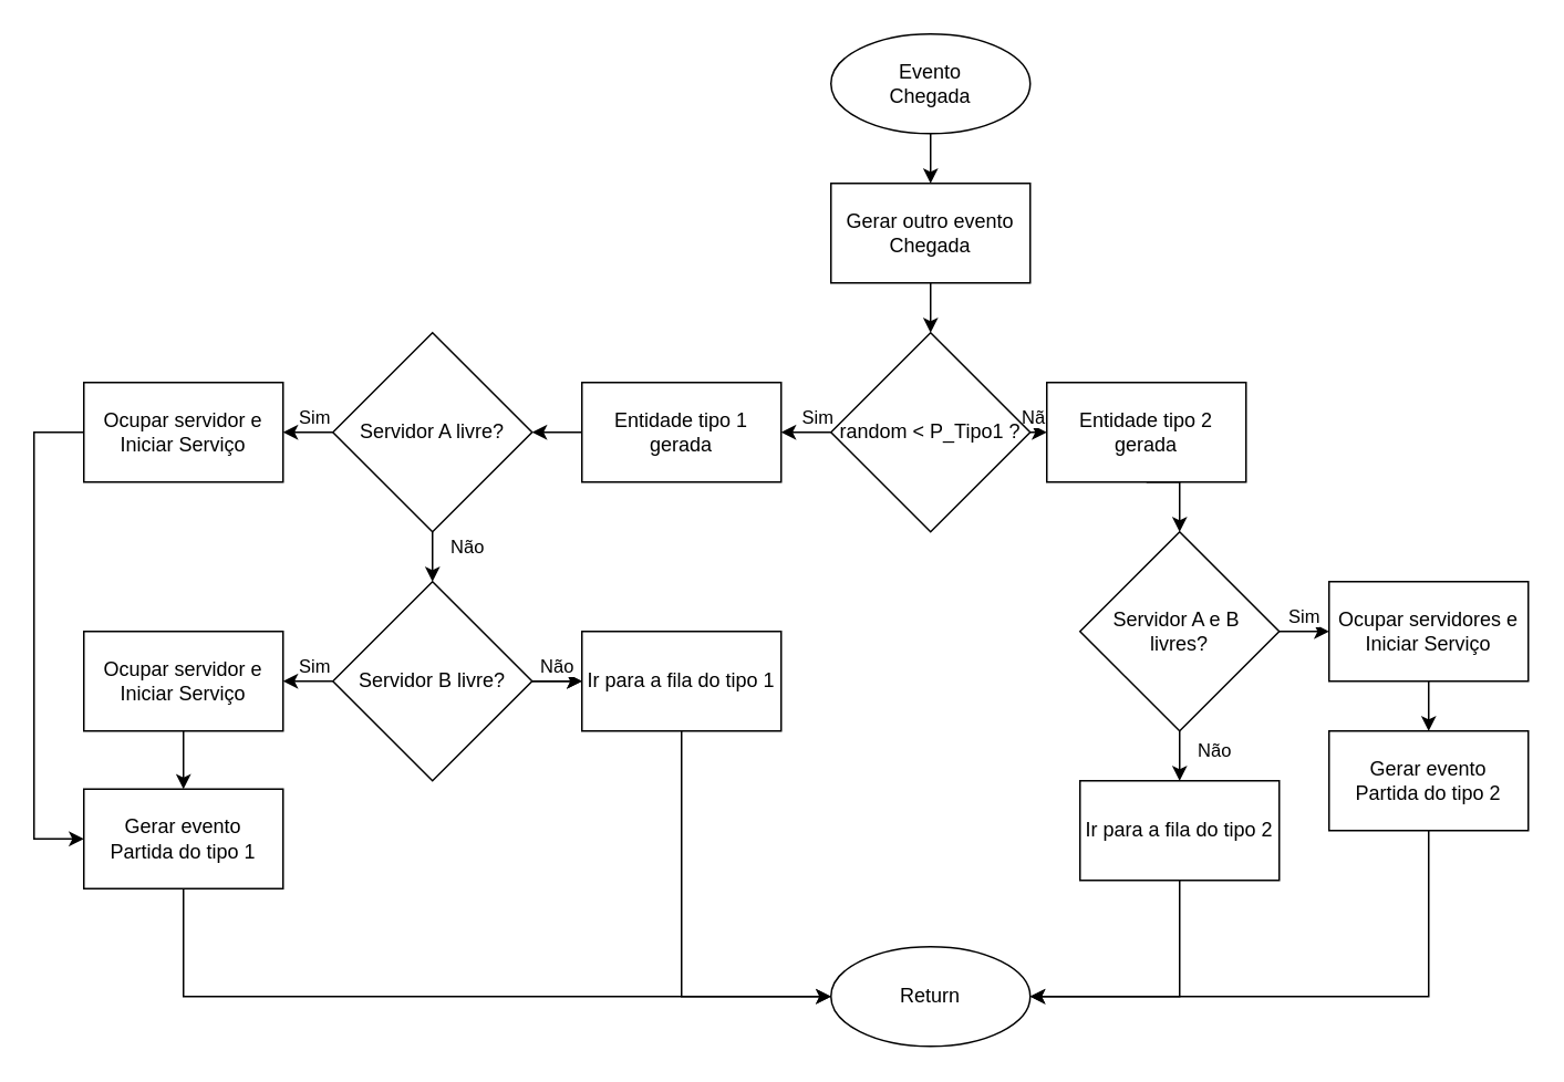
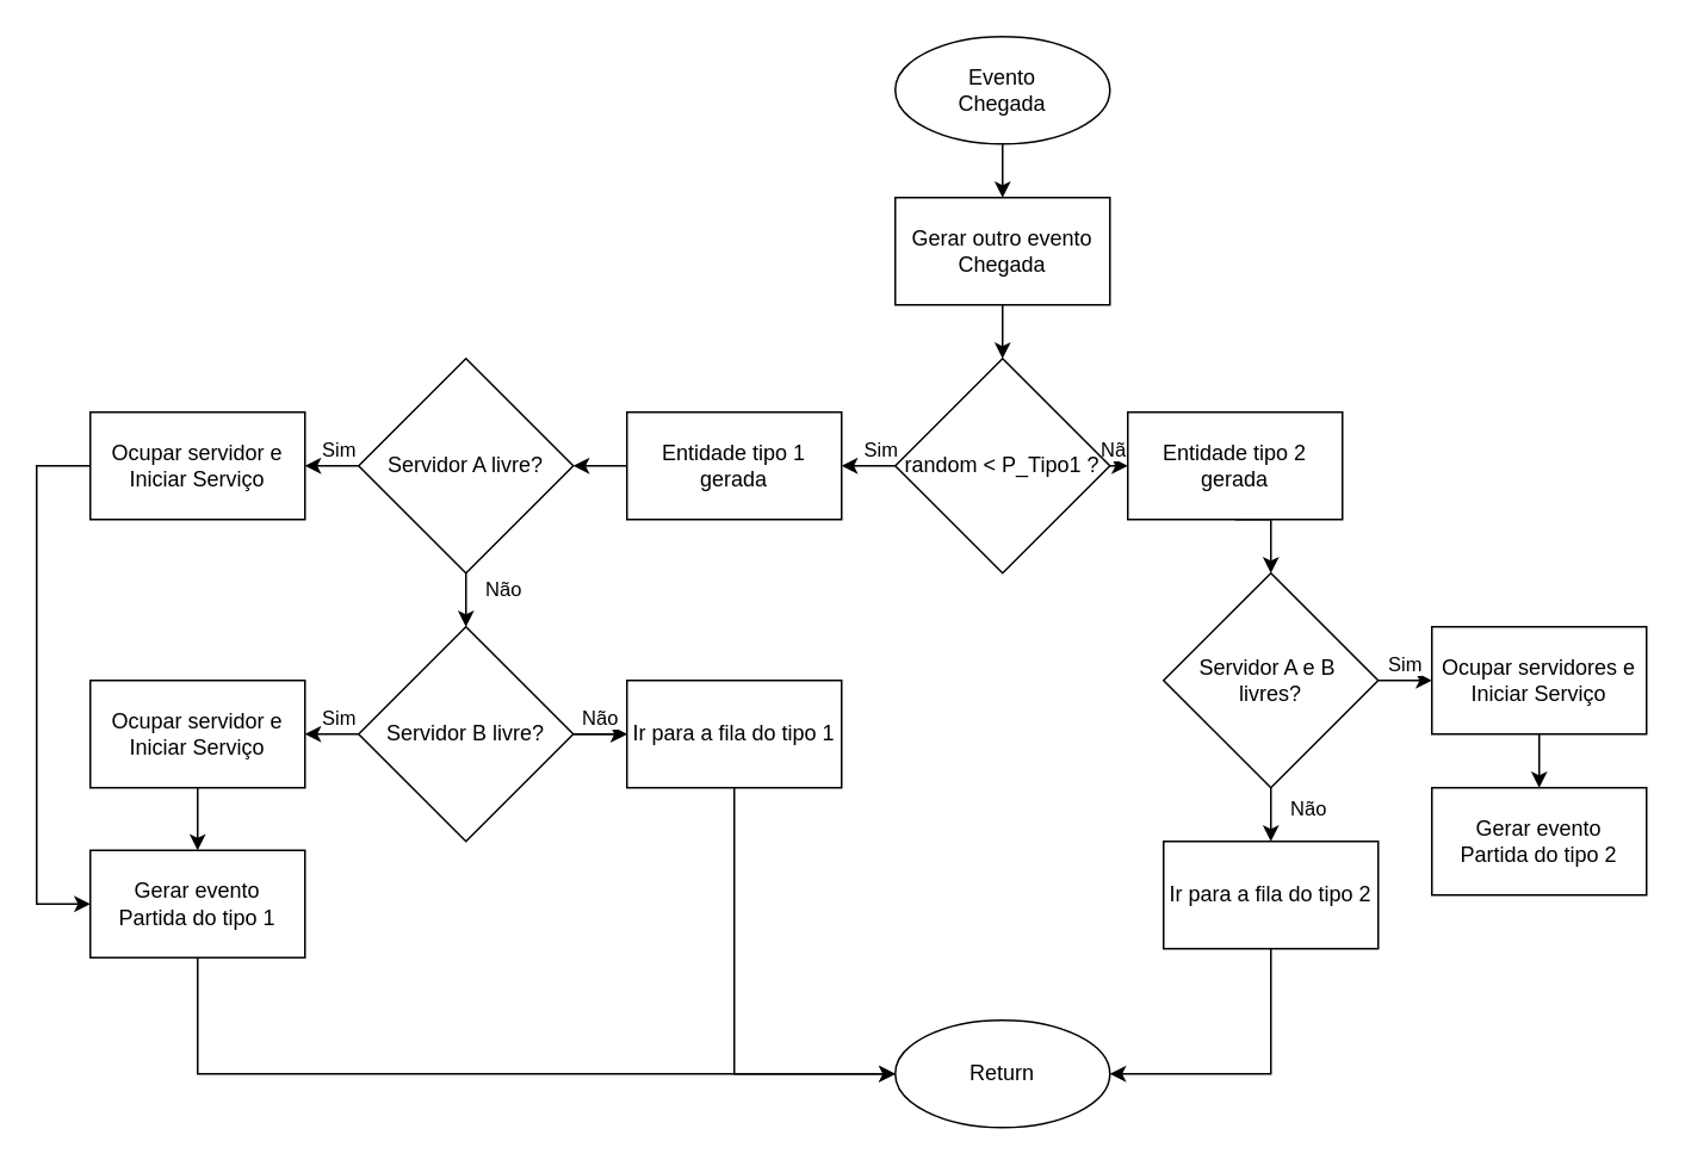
  <mxCell id="0" />
  <mxCell id="1" parent="0" />
  <mxCell id="2" style="edgeStyle=orthogonalEdgeStyle;rounded=0;orthogonalLoop=1;jettySize=auto;html=1;exitX=0.5;exitY=1;exitDx=0;exitDy=0;entryX=0.5;entryY=0;entryDx=0;entryDy=0;" edge="1" parent="1" source="3" target="5"><mxGeometry relative="1" as="geometry" /></mxCell>
  <mxCell id="3" value="Evento&lt;br&gt;Chegada" style="ellipse;whiteSpace=wrap;html=1;" vertex="1" parent="1"><mxGeometry x="500" y="20" width="120" height="60" as="geometry" /></mxCell>
  <mxCell id="4" style="edgeStyle=orthogonalEdgeStyle;rounded=0;orthogonalLoop=1;jettySize=auto;html=1;exitX=0.5;exitY=1;exitDx=0;exitDy=0;entryX=0.5;entryY=0;entryDx=0;entryDy=0;" edge="1" parent="1" source="5" target="10"><mxGeometry relative="1" as="geometry" /></mxCell>
  <mxCell id="5" value="Gerar outro evento Chegada" style="rounded=0;whiteSpace=wrap;html=1;" vertex="1" parent="1"><mxGeometry x="500" y="110" width="120" height="60" as="geometry" /></mxCell>
  <mxCell id="6" style="edgeStyle=orthogonalEdgeStyle;rounded=0;orthogonalLoop=1;jettySize=auto;html=1;exitX=1;exitY=0.5;exitDx=0;exitDy=0;entryX=0;entryY=0.5;entryDx=0;entryDy=0;" edge="1" parent="1" source="10" target="12"><mxGeometry relative="1" as="geometry" /></mxCell>
  <mxCell id="7" value="Não" style="edgeLabel;html=1;align=center;verticalAlign=middle;resizable=0;points=[];" vertex="1" connectable="0" parent="6"><mxGeometry x="-0.162" y="1" relative="1" as="geometry"><mxPoint y="-9" as="offset" /></mxGeometry></mxCell>
  <mxCell id="8" style="edgeStyle=orthogonalEdgeStyle;rounded=0;orthogonalLoop=1;jettySize=auto;html=1;exitX=0;exitY=0.5;exitDx=0;exitDy=0;entryX=1;entryY=0.5;entryDx=0;entryDy=0;" edge="1" parent="1" source="10" target="14"><mxGeometry relative="1" as="geometry" /></mxCell>
  <mxCell id="9" value="Sim" style="edgeLabel;html=1;align=center;verticalAlign=middle;resizable=0;points=[];" vertex="1" connectable="0" parent="8"><mxGeometry x="-0.384" y="-3" relative="1" as="geometry"><mxPoint y="-7" as="offset" /></mxGeometry></mxCell>
  <mxCell id="10" value="random &amp;lt; P_Tipo1 ?" style="rhombus;whiteSpace=wrap;html=1;" vertex="1" parent="1"><mxGeometry x="500" y="200" width="120" height="120" as="geometry" /></mxCell>
  <mxCell id="11" style="edgeStyle=orthogonalEdgeStyle;rounded=0;orthogonalLoop=1;jettySize=auto;html=1;exitX=0.5;exitY=1;exitDx=0;exitDy=0;entryX=0.5;entryY=0;entryDx=0;entryDy=0;" edge="1" parent="1" source="12" target="19"><mxGeometry relative="1" as="geometry" /></mxCell>
  <mxCell id="12" value="Entidade tipo 2 gerada" style="rounded=0;whiteSpace=wrap;html=1;" vertex="1" parent="1"><mxGeometry x="630" y="230" width="120" height="60" as="geometry" /></mxCell>
  <mxCell id="13" style="edgeStyle=orthogonalEdgeStyle;rounded=0;orthogonalLoop=1;jettySize=auto;html=1;exitX=0;exitY=0.5;exitDx=0;exitDy=0;entryX=1;entryY=0.5;entryDx=0;entryDy=0;" edge="1" parent="1" source="14" target="28"><mxGeometry relative="1" as="geometry" /></mxCell>
  <mxCell id="14" value="Entidade tipo 1 gerada" style="rounded=0;whiteSpace=wrap;html=1;" vertex="1" parent="1"><mxGeometry x="350" y="230" width="120" height="60" as="geometry" /></mxCell>
  <mxCell id="15" style="edgeStyle=orthogonalEdgeStyle;rounded=0;orthogonalLoop=1;jettySize=auto;html=1;exitX=1;exitY=0.5;exitDx=0;exitDy=0;entryX=0;entryY=0.5;entryDx=0;entryDy=0;" edge="1" parent="1" source="19" target="21"><mxGeometry relative="1" as="geometry" /></mxCell>
  <mxCell id="16" value="Sim" style="edgeLabel;html=1;align=center;verticalAlign=middle;resizable=0;points=[];" vertex="1" connectable="0" parent="15"><mxGeometry x="-0.324" y="1" relative="1" as="geometry"><mxPoint x="4" y="-9" as="offset" /></mxGeometry></mxCell>
  <mxCell id="17" style="edgeStyle=orthogonalEdgeStyle;rounded=0;orthogonalLoop=1;jettySize=auto;html=1;exitX=0.5;exitY=1;exitDx=0;exitDy=0;entryX=0.5;entryY=0;entryDx=0;entryDy=0;" edge="1" parent="1" source="19" target="23"><mxGeometry relative="1" as="geometry" /></mxCell>
  <mxCell id="18" value="Não" style="edgeLabel;html=1;align=center;verticalAlign=middle;resizable=0;points=[];" vertex="1" connectable="0" parent="17"><mxGeometry x="-0.271" y="1" relative="1" as="geometry"><mxPoint x="19" as="offset" /></mxGeometry></mxCell>
  <mxCell id="19" value="Servidor A e B&amp;nbsp;&lt;div&gt;livres?&lt;/div&gt;" style="rhombus;whiteSpace=wrap;html=1;" vertex="1" parent="1"><mxGeometry x="650" y="320" width="120" height="120" as="geometry" /></mxCell>
  <mxCell id="20" style="edgeStyle=orthogonalEdgeStyle;rounded=0;orthogonalLoop=1;jettySize=auto;html=1;exitX=0.5;exitY=1;exitDx=0;exitDy=0;entryX=0.5;entryY=0;entryDx=0;entryDy=0;" edge="1" parent="1" source="21" target="45"><mxGeometry relative="1" as="geometry" /></mxCell>
  <mxCell id="21" value="Ocupar servidores e Iniciar Serviço" style="rounded=0;whiteSpace=wrap;html=1;" vertex="1" parent="1"><mxGeometry x="800" y="350" width="120" height="60" as="geometry" /></mxCell>
  <mxCell id="22" style="edgeStyle=orthogonalEdgeStyle;rounded=0;orthogonalLoop=1;jettySize=auto;html=1;exitX=0.5;exitY=1;exitDx=0;exitDy=0;entryX=1;entryY=0.5;entryDx=0;entryDy=0;" edge="1" parent="1" source="23" target="41"><mxGeometry relative="1" as="geometry" /></mxCell>
  <mxCell id="23" value="Ir para a fila do tipo 2" style="rounded=0;whiteSpace=wrap;html=1;" vertex="1" parent="1"><mxGeometry x="650" y="470" width="120" height="60" as="geometry" /></mxCell>
  <mxCell id="24" style="edgeStyle=orthogonalEdgeStyle;rounded=0;orthogonalLoop=1;jettySize=auto;html=1;exitX=0.5;exitY=1;exitDx=0;exitDy=0;entryX=0.5;entryY=0;entryDx=0;entryDy=0;" edge="1" parent="1" source="28" target="34"><mxGeometry relative="1" as="geometry" /></mxCell>
  <mxCell id="25" value="Não" style="edgeLabel;html=1;align=center;verticalAlign=middle;resizable=0;points=[];" vertex="1" connectable="0" parent="24"><mxGeometry x="-0.454" y="1" relative="1" as="geometry"><mxPoint x="19" as="offset" /></mxGeometry></mxCell>
  <mxCell id="26" style="edgeStyle=orthogonalEdgeStyle;rounded=0;orthogonalLoop=1;jettySize=auto;html=1;exitX=0;exitY=0.5;exitDx=0;exitDy=0;entryX=1;entryY=0.5;entryDx=0;entryDy=0;" edge="1" parent="1" source="28" target="36"><mxGeometry relative="1" as="geometry" /></mxCell>
  <mxCell id="27" value="Sim" style="edgeLabel;html=1;align=center;verticalAlign=middle;resizable=0;points=[];" vertex="1" connectable="0" parent="26"><mxGeometry x="-0.175" relative="1" as="geometry"><mxPoint y="-10" as="offset" /></mxGeometry></mxCell>
  <mxCell id="28" value="Servidor A livre?" style="rhombus;whiteSpace=wrap;html=1;" vertex="1" parent="1"><mxGeometry x="200" y="200" width="120" height="120" as="geometry" /></mxCell>
  <mxCell id="29" style="edgeStyle=orthogonalEdgeStyle;rounded=0;orthogonalLoop=1;jettySize=auto;html=1;exitX=0;exitY=0.5;exitDx=0;exitDy=0;entryX=1;entryY=0.5;entryDx=0;entryDy=0;" edge="1" parent="1" source="34" target="38"><mxGeometry relative="1" as="geometry" /></mxCell>
  <mxCell id="30" value="Sim" style="edgeLabel;html=1;align=center;verticalAlign=middle;resizable=0;points=[];" vertex="1" connectable="0" parent="29"><mxGeometry x="-0.175" y="-1" relative="1" as="geometry"><mxPoint y="-9" as="offset" /></mxGeometry></mxCell>
  <mxCell id="31" value="" style="edgeStyle=orthogonalEdgeStyle;rounded=0;orthogonalLoop=1;jettySize=auto;html=1;" edge="1" parent="1" source="34" target="40"><mxGeometry relative="1" as="geometry" /></mxCell>
  <mxCell id="32" value="" style="edgeStyle=orthogonalEdgeStyle;rounded=0;orthogonalLoop=1;jettySize=auto;html=1;" edge="1" parent="1" source="34" target="40"><mxGeometry relative="1" as="geometry" /></mxCell>
  <mxCell id="33" value="Não" style="edgeLabel;html=1;align=center;verticalAlign=middle;resizable=0;points=[];" vertex="1" connectable="0" parent="32"><mxGeometry x="0.372" relative="1" as="geometry"><mxPoint y="-10" as="offset" /></mxGeometry></mxCell>
  <mxCell id="34" value="Servidor B livre?" style="rhombus;whiteSpace=wrap;html=1;" vertex="1" parent="1"><mxGeometry x="200" y="350" width="120" height="120" as="geometry" /></mxCell>
  <mxCell id="35" style="edgeStyle=orthogonalEdgeStyle;rounded=0;orthogonalLoop=1;jettySize=auto;html=1;exitX=0;exitY=0.5;exitDx=0;exitDy=0;entryX=0;entryY=0.5;entryDx=0;entryDy=0;" edge="1" parent="1" source="36" target="43"><mxGeometry relative="1" as="geometry"><Array as="points"><mxPoint x="20" y="260" /><mxPoint x="20" y="505" /></Array></mxGeometry></mxCell>
  <mxCell id="36" value="Ocupar servidor e Iniciar Serviço" style="rounded=0;whiteSpace=wrap;html=1;" vertex="1" parent="1"><mxGeometry x="50" y="230" width="120" height="60" as="geometry" /></mxCell>
  <mxCell id="37" style="edgeStyle=orthogonalEdgeStyle;rounded=0;orthogonalLoop=1;jettySize=auto;html=1;exitX=0.5;exitY=1;exitDx=0;exitDy=0;entryX=0.5;entryY=0;entryDx=0;entryDy=0;" edge="1" parent="1" source="38" target="43"><mxGeometry relative="1" as="geometry" /></mxCell>
  <mxCell id="38" value="Ocupar servidor e Iniciar Serviço" style="rounded=0;whiteSpace=wrap;html=1;" vertex="1" parent="1"><mxGeometry x="50" y="380" width="120" height="60" as="geometry" /></mxCell>
  <mxCell id="39" style="edgeStyle=orthogonalEdgeStyle;rounded=0;orthogonalLoop=1;jettySize=auto;html=1;exitX=0.5;exitY=1;exitDx=0;exitDy=0;entryX=0;entryY=0.5;entryDx=0;entryDy=0;" edge="1" parent="1" source="40" target="41"><mxGeometry relative="1" as="geometry" /></mxCell>
  <mxCell id="40" value="Ir para a fila do tipo 1" style="rounded=0;whiteSpace=wrap;html=1;" vertex="1" parent="1"><mxGeometry x="350" y="380" width="120" height="60" as="geometry" /></mxCell>
  <mxCell id="41" value="Return" style="ellipse;whiteSpace=wrap;html=1;" vertex="1" parent="1"><mxGeometry x="500" y="570" width="120" height="60" as="geometry" /></mxCell>
  <mxCell id="42" style="edgeStyle=orthogonalEdgeStyle;rounded=0;orthogonalLoop=1;jettySize=auto;html=1;exitX=0.5;exitY=1;exitDx=0;exitDy=0;entryX=0;entryY=0.5;entryDx=0;entryDy=0;" edge="1" parent="1" source="43" target="41"><mxGeometry relative="1" as="geometry" /></mxCell>
  <mxCell id="43" value="&lt;div&gt;Gerar evento&lt;/div&gt;&lt;div&gt;Partida do tipo 1&lt;/div&gt;" style="rounded=0;whiteSpace=wrap;html=1;" vertex="1" parent="1"><mxGeometry x="50" y="475" width="120" height="60" as="geometry" /></mxCell>
- <mxCell id="44" style="edgeStyle=orthogonalEdgeStyle;rounded=0;orthogonalLoop=1;jettySize=auto;html=1;exitX=0.5;exitY=1;exitDx=0;exitDy=0;entryX=1;entryY=0.5;entryDx=0;entryDy=0;" edge="1" parent="1" source="45" target="41"><mxGeometry relative="1" as="geometry" /></mxCell>
  <mxCell id="45" value="&lt;div&gt;Gerar evento&lt;/div&gt;&lt;div&gt;Partida do tipo 2&lt;/div&gt;" style="rounded=0;whiteSpace=wrap;html=1;" vertex="1" parent="1"><mxGeometry x="800" y="440" width="120" height="60" as="geometry" /></mxCell>
